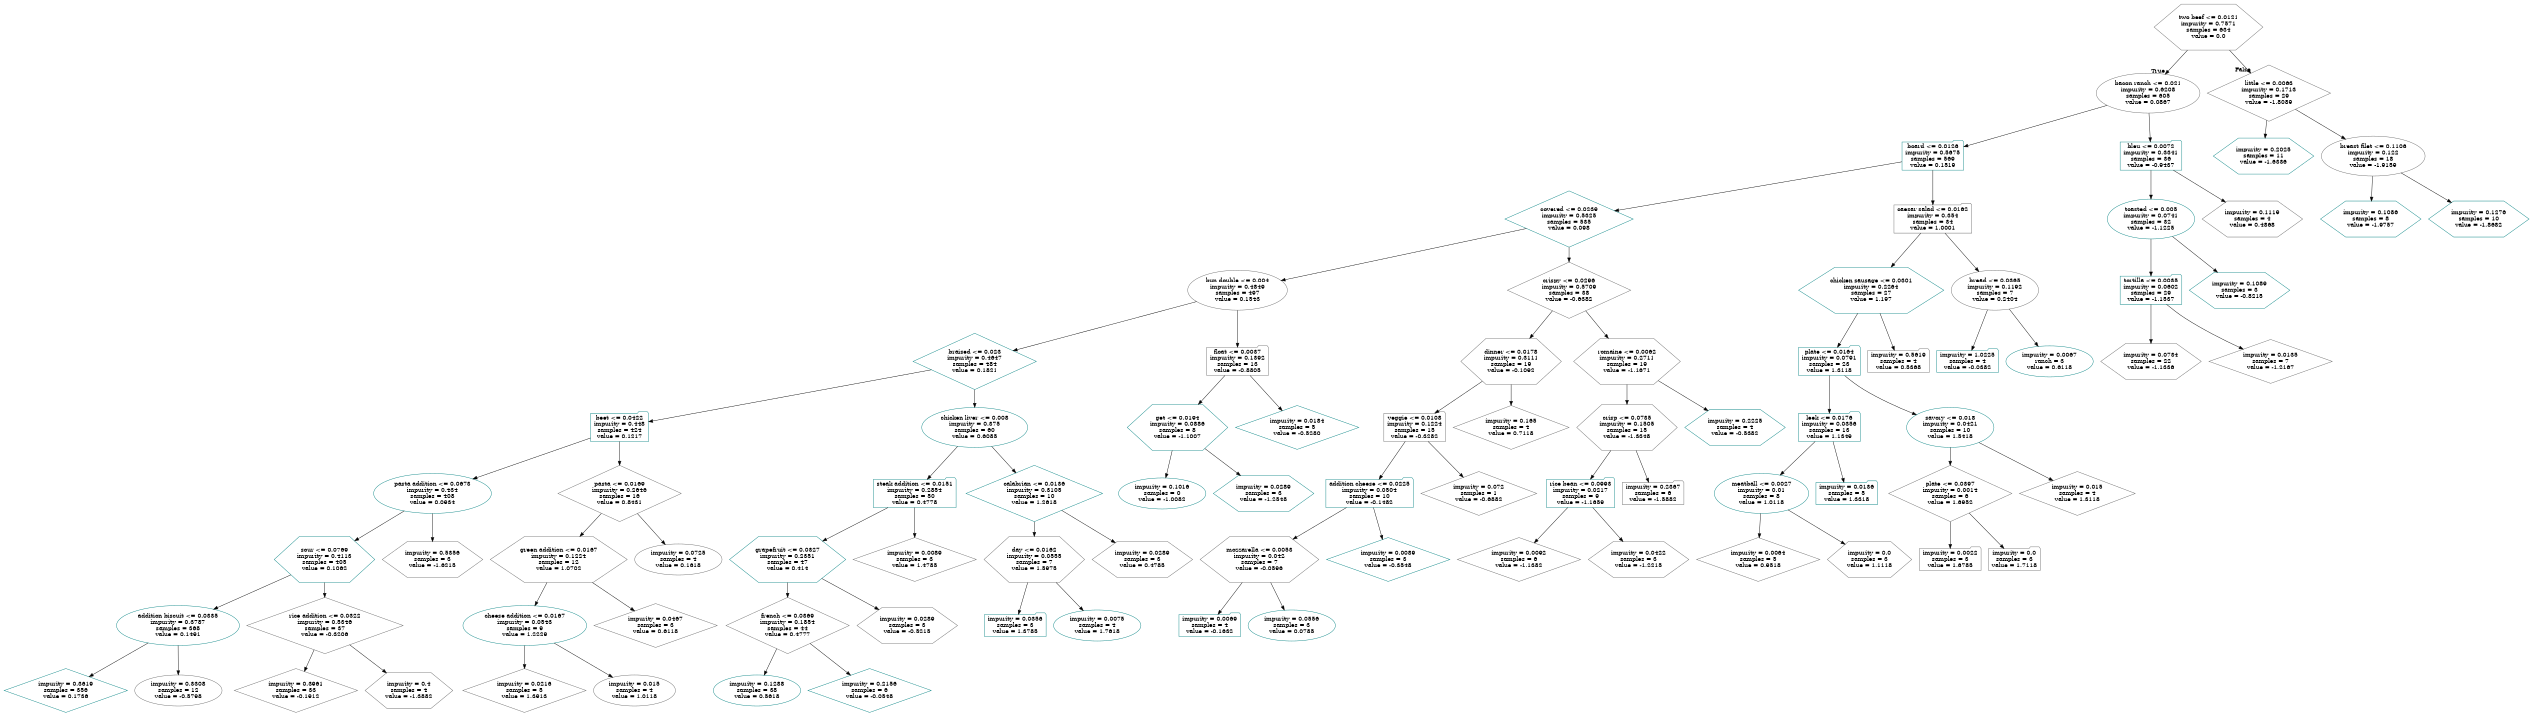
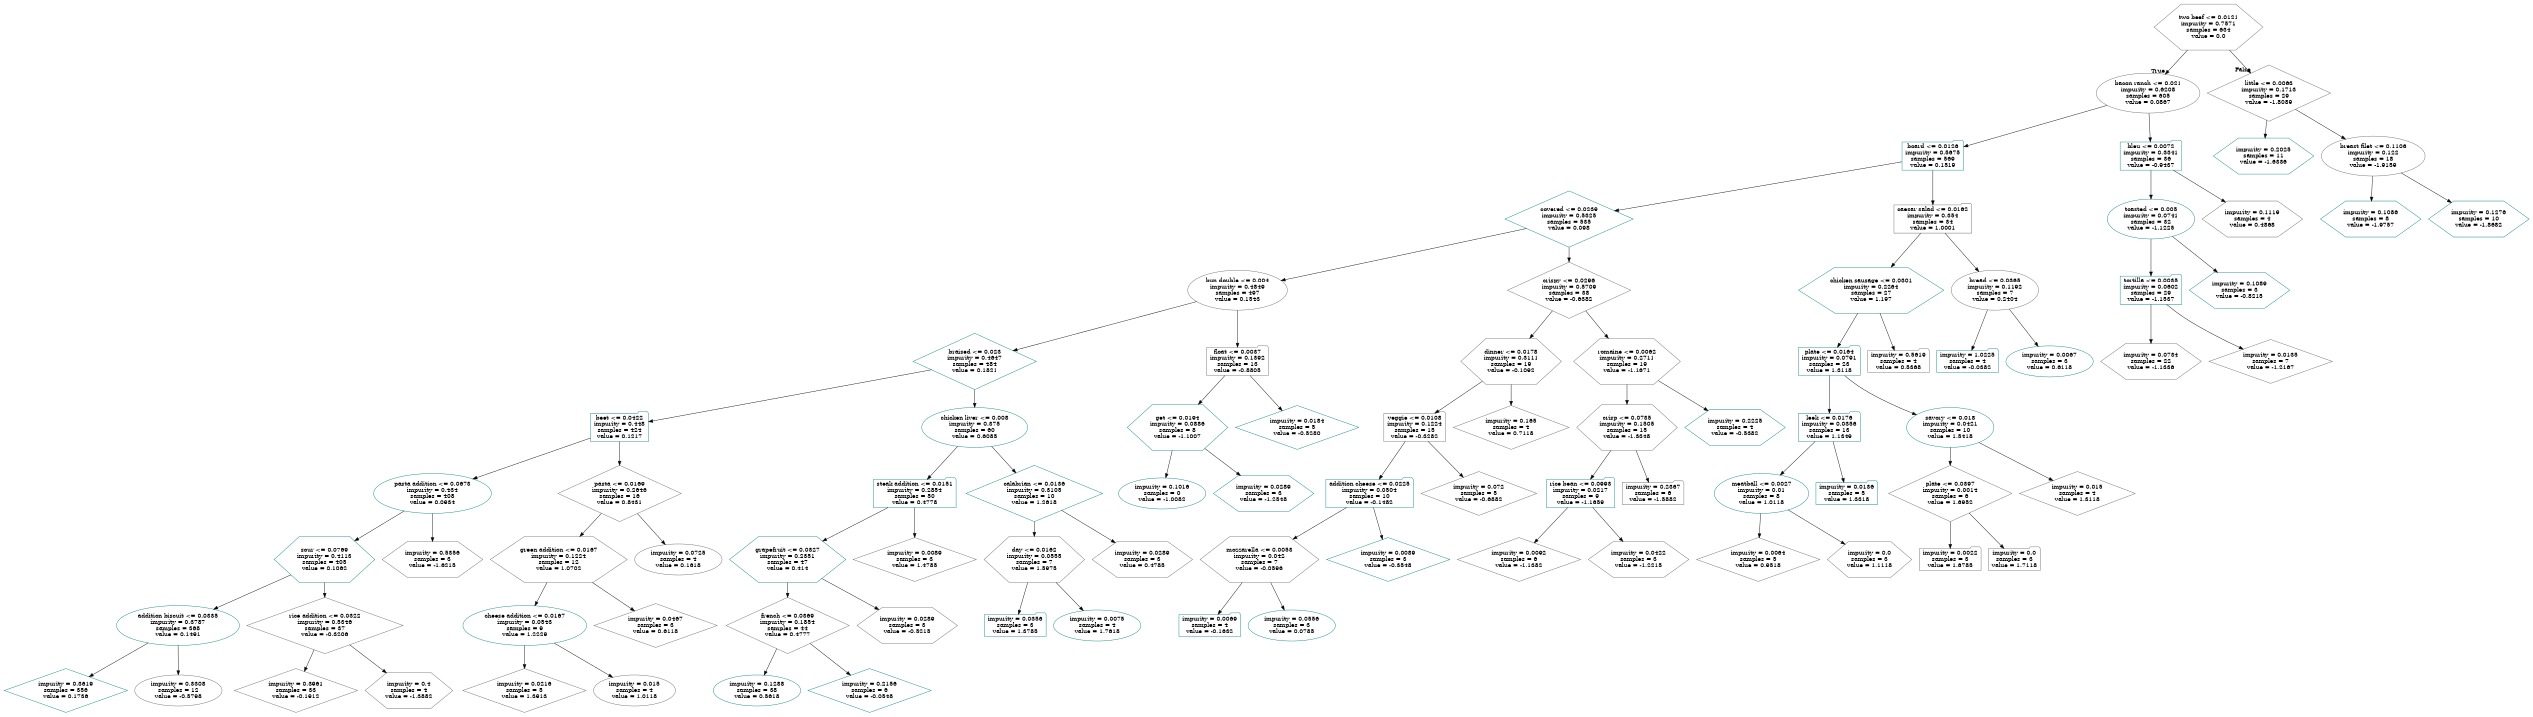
  digraph {
    node [color=gray40 shape=hexagon]
    n1 [label="two beef <= 0.0121\nimpurity = 0.7571\nsamples = 634\nvalue = 0.0"]
    n2 [label="bacon ranch <= 0.021\nimpurity = 0.6208\nsamples = 605\nvalue = 0.0867" shape=ellipse]
    n3 [label="little <= 0.0063\nimpurity = 0.1713\nsamples = 29\nvalue = -1.8089" shape=diamond]
    n4 [color=teal label="board <= 0.0126\nimpurity = 0.5675\nsamples = 569\nvalue = 0.1519" shape=folder]
    n5 [color=teal label="bleu <= 0.0072\nimpurity = 0.3341\nsamples = 36\nvalue = -0.9437" shape=folder]
    n6 [color=teal label="impurity = 0.2025\nsamples = 11\nvalue = -1.6336"]
    n7 [label="breast filet <= 0.1106\nimpurity = 0.122\nsamples = 18\nvalue = -1.9159" shape=ellipse]
    n8 [color=teal label="covered <= 0.0239\nimpurity = 0.5325\nsamples = 535\nvalue = 0.098" shape=diamond]
    n9 [label="caesar salad <= 0.0162\nimpurity = 0.354\nsamples = 34\nvalue = 1.0001" shape=folder]
    n10 [color=teal label="toasted <= 0.005\nimpurity = 0.0741\nsamples = 32\nvalue = -1.1225" shape=ellipse]
    n11 [label="impurity = 0.1119\nsamples = 4\nvalue = 0.4868"]
    n12 [label="bun double <= 0.004\nimpurity = 0.4849\nsamples = 497\nvalue = 0.1543" shape=ellipse]
    n13 [label="crispy <= 0.0296\nimpurity = 0.5709\nsamples = 38\nvalue = -0.6382" shape=diamond]
    n14 [color=teal label="chicken sausage <= 0.0301\nimpurity = 0.2264\nsamples = 27\nvalue = 1.197"]
    n15 [label="bread <= 0.0365\nimpurity = 0.1192\nsamples = 7\nvalue = 0.2404" shape=ellipse]
    n16 [color=teal label="braised <= 0.023\nimpurity = 0.4647\nsamples = 484\nvalue = 0.1821" shape=diamond]
    n17 [label="float <= 0.0037\nimpurity = 0.1392\nsamples = 13\nvalue = -0.8805" shape=folder]
    n18 [label="dinner <= 0.0178\nimpurity = 0.3111\nsamples = 19\nvalue = -0.1092"]
    n19 [label="romaine <= 0.0062\nimpurity = 0.2711\nsamples = 19\nvalue = -1.1671"]
    n20 [color=teal label="beet <= 0.0422\nimpurity = 0.448\nsamples = 424\nvalue = 0.1217" shape=folder]
    n21 [color=teal label="chicken liver <= 0.008\nimpurity = 0.375\nsamples = 60\nvalue = 0.6085" shape=ellipse]
    n22 [color=teal label="get <= 0.0194\nimpurity = 0.0886\nsamples = 8\nvalue = -1.1007"]
    n23 [color=teal label="impurity = 0.0184\nsamples = 5\nvalue = -0.5280" shape=diamond]
    n24 [color=teal label="pasta addition <= 0.0673\nimpurity = 0.434\nsamples = 408\nvalue = 0.0934" shape=ellipse]
    n25 [label="pasta <= 0.0169\nimpurity = 0.2646\nsamples = 16\nvalue = 0.8431" shape=diamond]
    n26 [color=teal label="steak addition <= 0.0151\nimpurity = 0.2854\nsamples = 50\nvalue = 0.4778" shape=folder]
    n27 [color=teal label="calabrian <= 0.0136\nimpurity = 0.3105\nsamples = 10\nvalue = 1.2618" shape=diamond]
    n28 [color=teal label="sour <= 0.0769\nimpurity = 0.4113\nsamples = 405\nvalue = 0.1062"]
    n29 [label="impurity = 0.5356\nsamples = 3\nvalue = -1.6215"]
    n30 [label="green addition <= 0.0167\nimpurity = 0.1224\nsamples = 12\nvalue = 1.0702"]
    n31 [label="impurity = 0.0725\nsamples = 4\nvalue = 0.1618" shape=ellipse]
    n32 [color=teal label="addition biscuit <= 0.0335\nimpurity = 0.3787\nsamples = 368\nvalue = 0.1491" shape=ellipse]
    n33 [label="rice addition <= 0.0322\nimpurity = 0.5346\nsamples = 37\nvalue = -0.3206" shape=diamond]
    n34 [color=teal label="impurity = 0.3619\nsamples = 356\nvalue = 0.1736" shape=diamond]
    n35 [label="impurity = 0.3308\nsamples = 12\nvalue = -0.5798" shape=ellipse]
    n36 [label="impurity = 0.3961\nsamples = 33\nvalue = -0.1912" shape=diamond]
    n37 [label="impurity = 0.4\nsamples = 4\nvalue = -1.3882"]
    n38 [color=teal label="cheese addition <= 0.0167\nimpurity = 0.0543\nsamples = 9\nvalue = 1.2229" shape=ellipse]
    n39 [label="impurity = 0.0467\nsamples = 3\nvalue = 0.6118" shape=diamond]
    n40 [label="impurity = 0.0216\nsamples = 5\nvalue = 1.3913" shape=diamond]
    n41 [label="impurity = 0.015\nsamples = 4\nvalue = 1.0118" shape=ellipse]
    n42 [color=teal label="grapefruit <= 0.0327\nimpurity = 0.2351\nsamples = 47\nvalue = 0.414"]
    n43 [label="impurity = 0.0089\nsamples = 3\nvalue = 1.4785" shape=diamond]
    n44 [label="day <= 0.0162\nimpurity = 0.0555\nsamples = 7\nvalue = 1.5975"]
    n45 [label="impurity = 0.0289\nsamples = 3\nvalue = 0.4785"]
    n46 [label="french <= 0.0369\nimpurity = 0.1854\nsamples = 44\nvalue = 0.4777" shape=diamond]
    n47 [label="impurity = 0.0289\nsamples = 3\nvalue = -0.5215"]
    n48 [color=teal label="impurity = 0.1288\nsamples = 38\nvalue = 0.5618" shape=ellipse]
    n49 [color=teal label="impurity = 0.2156\nsamples = 6\nvalue = -0.0548" shape=diamond]
    n50 [color=teal label="impurity = 0.0356\nsamples = 3\nvalue = 1.3785" shape=folder]
    n51 [color=teal label="impurity = 0.0075\nsamples = 4\nvalue = 1.7618" shape=ellipse]
    n52 [color=teal label="impurity = 0.1016\nsamples = 0\nvalue = -1.0082" shape=ellipse]
    n53 [color=teal label="impurity = 0.0289\nsamples = 3\nvalue = -1.2548"]
    n54 [label="veggie <= 0.0108\nimpurity = 0.1224\nsamples = 15\nvalue = -0.3282" shape=folder]
    n55 [label="impurity = 0.165\nsamples = 4\nvalue = 0.7118" shape=diamond]
    n56 [label="crisp <= 0.0735\nimpurity = 0.1505\nsamples = 15\nvalue = -1.3348"]
    n57 [color=teal label="impurity = 0.2225\nsamples = 4\nvalue = -0.5382"]
    n58 [color=teal label="addition cheese <= 0.0225\nimpurity = 0.0504\nsamples = 10\nvalue = -0.1482" shape=folder]
-   n59 [label="impurity = 0.072\nsamples = 1\nvalue = -0.6882" shape=diamond]
+   n59 [label="impurity = 0.072\nsamples = 5\nvalue = -0.6882" shape=diamond]
    n60 [label="mozzarella <= 0.0053\nimpurity = 0.042\nsamples = 7\nvalue = -0.0596"]
    n61 [color=teal label="impurity = 0.0089\nsamples = 3\nvalue = -0.3548" shape=diamond]
    n62 [color=teal label="impurity = 0.0069\nsamples = 4\nvalue = -0.1632" shape=folder]
    n63 [color=teal label="impurity = 0.0556\nsamples = 3\nvalue = 0.0785" shape=ellipse]
    n64 [color=teal label="rice bean <= 0.0993\nimpurity = 0.0217\nsamples = 9\nvalue = -1.1659" shape=folder]
    n65 [label="impurity = 0.2367\nsamples = 6\nvalue = -1.5882" shape=folder]
    n66 [label="impurity = 0.0092\nsamples = 6\nvalue = -1.1382" shape=diamond]
    n67 [label="impurity = 0.0422\nsamples = 3\nvalue = -1.2215"]
    n68 [color=teal label="plate <= 0.0164\nimpurity = 0.0791\nsamples = 23\nvalue = 1.3118" shape=folder]
    n69 [label="impurity = 0.5619\nsamples = 4\nvalue = 0.5368" shape=folder]
    n70 [color=teal label="impurity = 1.0225\nsamples = 4\nvalue = -0.0382" shape=folder]
-   n71 [color=teal label="impurity = 0.0067\nranch = 3\nvalue = 0.6118" shape=ellipse]
+   n71 [color=teal label="impurity = 0.0067\nsamples = 3\nvalue = 0.6118" shape=ellipse]
    n72 [color=teal label="leek <= 0.0176\nimpurity = 0.0356\nsamples = 13\nvalue = 1.1349" shape=folder]
    n73 [color=teal label="savory <= 0.018\nimpurity = 0.0421\nsamples = 10\nvalue = 1.5418" shape=ellipse]
    n74 [color=teal label="meatball <= 0.0027\nimpurity = 0.01\nsamples = 8\nvalue = 1.0118" shape=ellipse]
    n75 [color=teal label="impurity = 0.0136\nsamples = 5\nvalue = 1.3318" shape=folder]
    n76 [label="plate <= 0.0397\nimpurity = 0.0014\nsamples = 6\nvalue = 1.6952" shape=diamond]
    n77 [label="impurity = 0.015\nsamples = 4\nvalue = 1.3118" shape=diamond]
    n78 [label="impurity = 0.0064\nsamples = 5\nvalue = 0.9518" shape=diamond]
    n79 [label="impurity = 0.0\nsamples = 3\nvalue = 1.1118"]
    n80 [label="impurity = 0.0022\nsamples = 3\nvalue = 1.6785" shape=folder]
    n81 [label="impurity = 0.0\nsamples = 3\nvalue = 1.7118" shape=folder]
    n82 [color=teal label="tortilla <= 0.0035\nimpurity = 0.0602\nsamples = 29\nvalue = -1.1537" shape=folder]
    n83 [color=teal label="impurity = 0.1089\nsamples = 3\nvalue = -0.8215"]
    n84 [label="impurity = 0.0734\nsamples = 22\nvalue = -1.1336"]
    n85 [label="impurity = 0.0135\nsamples = 7\nvalue = -1.2167" shape=diamond]
    n86 [color=teal label="impurity = 0.1086\nsamples = 8\nvalue = -1.9757"]
    n87 [color=teal label="impurity = 0.1276\nsamples = 10\nvalue = -1.8682"]
    n1 -> n2 [headlabel=True labelangle=45 labeldistance=2.5]
    n1 -> n3 [headlabel=False labelangle=-45 labeldistance=2.5]
    n2 -> n4
    n2 -> n5
    n3 -> n6
    n3 -> n7
    n4 -> n8
    n4 -> n9
    n5 -> n10
    n5 -> n11
    n7 -> n86
    n7 -> n87
    n8 -> n12
    n8 -> n13
    n9 -> n14
    n9 -> n15
    n10 -> n82
    n10 -> n83
    n12 -> n16
    n12 -> n17
    n13 -> n18
    n13 -> n19
    n14 -> n68
    n14 -> n69
    n15 -> n70
    n15 -> n71
    n16 -> n20
    n16 -> n21
    n17 -> n22
    n17 -> n23
    n18 -> n54
    n18 -> n55
    n19 -> n56
    n19 -> n57
    n20 -> n24
    n20 -> n25
    n21 -> n26
    n21 -> n27
    n22 -> n52
    n22 -> n53
    n24 -> n28
    n24 -> n29
    n25 -> n30
    n25 -> n31
    n26 -> n42
    n26 -> n43
    n27 -> n44
    n27 -> n45
    n28 -> n32
    n28 -> n33
    n30 -> n38
    n30 -> n39
    n32 -> n34
    n32 -> n35
    n33 -> n36
    n33 -> n37
    n38 -> n40
    n38 -> n41
    n42 -> n46
    n42 -> n47
    n44 -> n50
    n44 -> n51
    n46 -> n48
    n46 -> n49
    n54 -> n58
    n54 -> n59
    n56 -> n64
    n56 -> n65
    n58 -> n60
    n58 -> n61
    n60 -> n62
    n60 -> n63
    n64 -> n66
    n64 -> n67
    n68 -> n72
    n68 -> n73
    n72 -> n74
    n72 -> n75
    n73 -> n76
    n73 -> n77
    n74 -> n78
    n74 -> n79
    n76 -> n80
    n76 -> n81
    n82 -> n84
    n82 -> n85
  }
